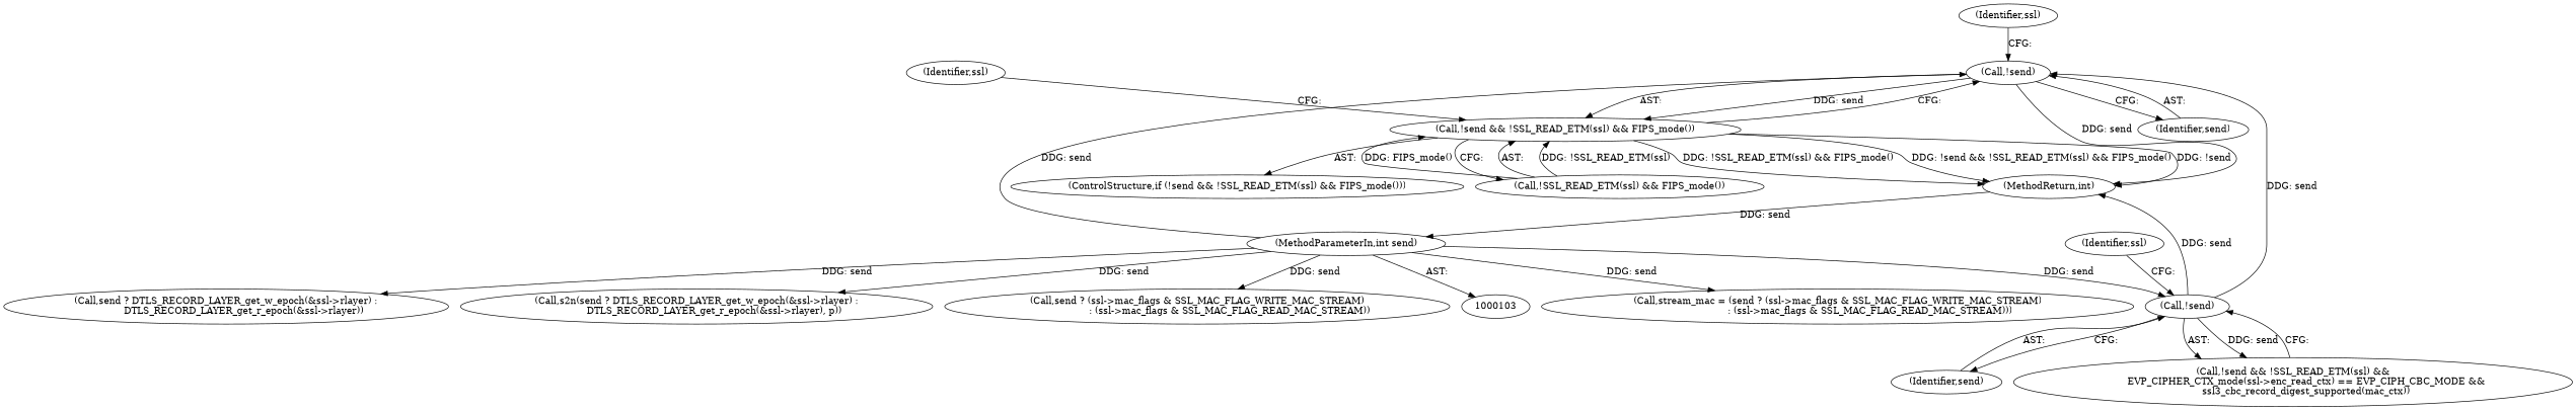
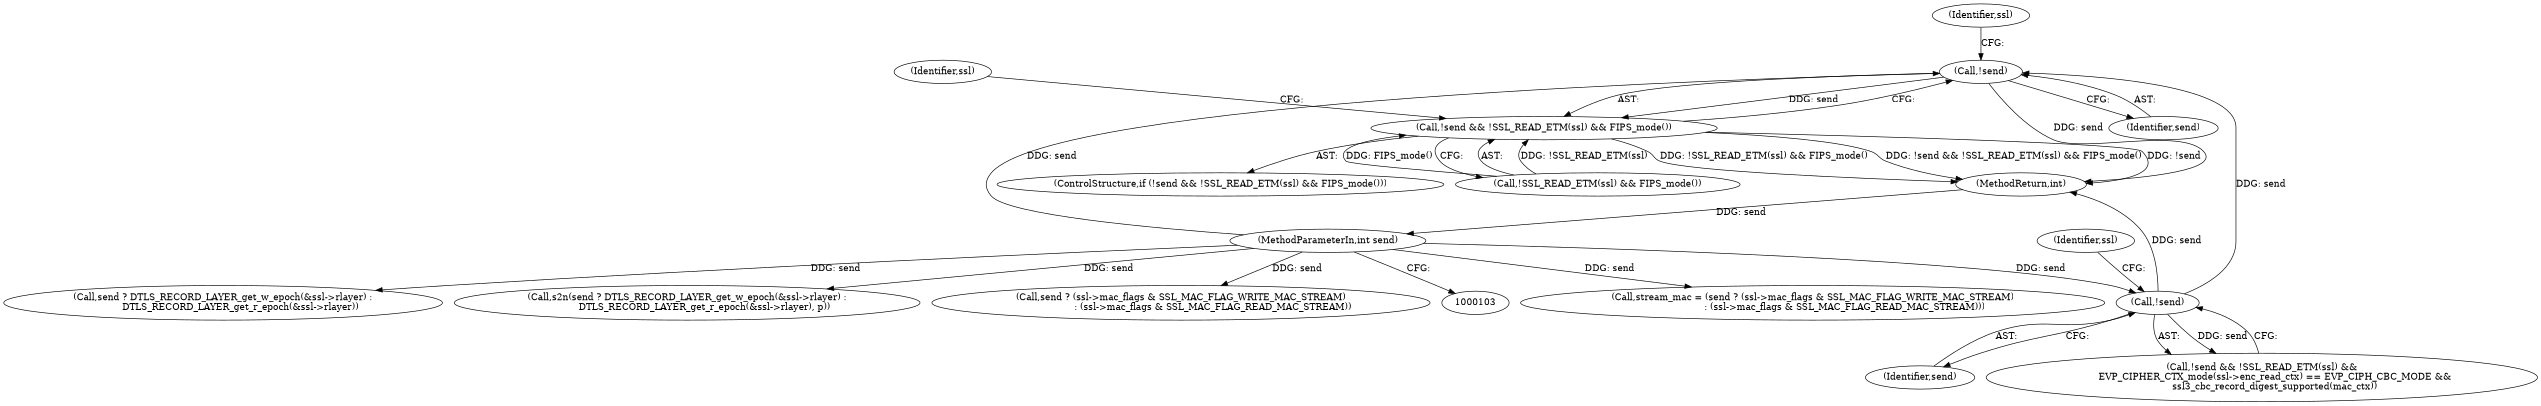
  digraph {
    n1 [label="(Call,!send)"]
    n2 [label="(Call,!send && !SSL_READ_ETM(ssl) && FIPS_mode())"]
    n3 [label="(MethodReturn,int)"]
    n4 [label="(Identifier,send)"]
    n5 [label="(ControlStructure,if (!send && !SSL_READ_ETM(ssl) && FIPS_mode()))"]
    n6 [label="(Call,!SSL_READ_ETM(ssl) && FIPS_mode())"]
    n7 [label="(MethodParameterIn,int send)"]
    n8 [label="(Call,!send)"]
    n9 [label="(Identifier,send)"]
    n10 [label="(Call,!send && !SSL_READ_ETM(ssl) &&\n         EVP_CIPHER_CTX_mode(ssl->enc_read_ctx) == EVP_CIPH_CBC_MODE &&\n         ssl3_cbc_record_digest_supported(mac_ctx))"]
    n11 [label="(Call,stream_mac = (send ? (ssl->mac_flags & SSL_MAC_FLAG_WRITE_MAC_STREAM)\n                      : (ssl->mac_flags & SSL_MAC_FLAG_READ_MAC_STREAM)))"]
    n12 [label="(Call,send ? DTLS_RECORD_LAYER_get_w_epoch(&ssl->rlayer) :\n            DTLS_RECORD_LAYER_get_r_epoch(&ssl->rlayer))"]
    n13 [label="(Call,s2n(send ? DTLS_RECORD_LAYER_get_w_epoch(&ssl->rlayer) :\n            DTLS_RECORD_LAYER_get_r_epoch(&ssl->rlayer), p))"]
    n14 [label="(Call,send ? (ssl->mac_flags & SSL_MAC_FLAG_WRITE_MAC_STREAM)\n                      : (ssl->mac_flags & SSL_MAC_FLAG_READ_MAC_STREAM))"]
    1000103
    n16 [label="(Identifier,ssl)"]
    n17 [label="(Identifier,ssl)"]
    n18 [label="(Identifier,ssl)"]
    n1 -> n2 [label="AST: "]
    n1 -> n2 [label="DDG: send"]
    n1 -> n3 [label="DDG: send"]
    n1 -> n4 [label="CFG: "]
    n2 -> n1 [label="CFG: "]
    n2 -> n3 [label="DDG: !send && !SSL_READ_ETM(ssl) && FIPS_mode()"]
    n2 -> n3 [label="DDG: !send"]
    n2 -> n3 [label="DDG: !SSL_READ_ETM(ssl) && FIPS_mode()"]
    n2 -> n5 [label="AST: "]
    n2 -> n6 [label="CFG: "]
    n3 -> n7 [label="DDG: send"]
    n4 -> n1 [label="AST: "]
    n6 -> n2 [label="AST: "]
    n6 -> n2 [label="DDG: !SSL_READ_ETM(ssl)"]
    n6 -> n2 [label="DDG: FIPS_mode()"]
    n7 -> n1 [label="DDG: send"]
    n7 -> n8 [label="DDG: send"]
    n7 -> n11 [label="DDG: send"]
    n7 -> n12 [label="DDG: send"]
    n7 -> n13 [label="DDG: send"]
    n7 -> n14 [label="DDG: send"]
-   n7 -> 1000103 [label="AST: "]
+   n7 -> 1000103 [label="CFG: "]
    n8 -> n1 [label="DDG: send"]
    n8 -> n3 [label="DDG: send"]
    n8 -> n9 [label="CFG: "]
    n8 -> n10 [label="AST: "]
    n8 -> n10 [label="DDG: send"]
    n9 -> n8 [label="AST: "]
    n10 -> n8 [label="CFG: "]
    n16 -> n8 [label="CFG: "]
    n17 -> n2 [label="CFG: "]
    n18 -> n1 [label="CFG: "]
  }
